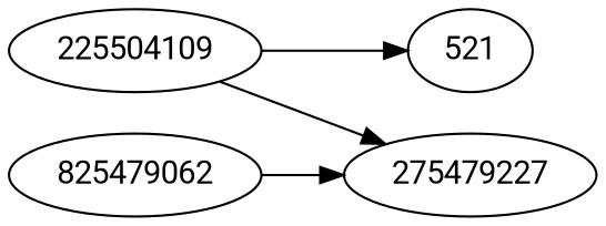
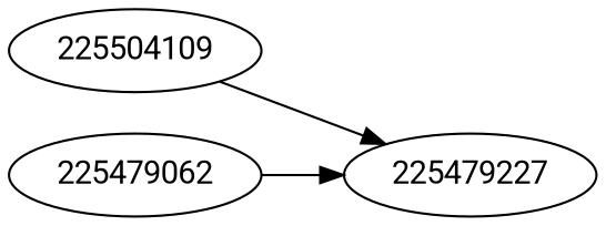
  strict digraph {
    fontname=Roboto
    rankdir=LR
    node [fontname=Roboto]
    edge [fontname=Roboto]
    225504109
-   521
-   225479227 [label=275479227]
-   225479062 [label=825479062]
-   225504109 -> 521
+   225479227
+   225479062
    225504109 -> 225479227
    225479062 -> 225479227
  }
